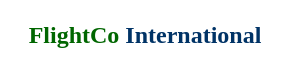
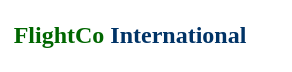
  <mxCell id="0" />
  <mxCell id="1" parent="0" />
- <mxCell id="2" value="&lt;p style=&quot;margin-top: 0pt ; margin-bottom: 0pt ; margin-left: 0in ; text-align: left ; direction: ltr ; unicode-bidi: embed ; word-break: normal&quot;&gt;&lt;font face=&quot;Lucida Console&quot;&gt;&lt;span style=&quot;font-size: 18pt;&quot;&gt;&lt;font color=&quot;#006600&quot;&gt;FlightCo&lt;/font&gt;&amp;nbsp;&lt;/span&gt;&lt;span style=&quot;font-size: 18pt;&quot;&gt;&lt;font color=&quot;#003366&quot;&gt;International&lt;/font&gt;&lt;/span&gt;&lt;/font&gt;&lt;span style=&quot;font-size: 18pt; color: white;&quot;&gt;&lt;/span&gt;&lt;/p&gt;" style="text;html=1;strokeColor=none;fillColor=none;align=center;verticalAlign=middle;whiteSpace=wrap;rounded=0;fontFamily=Dancing Script;fontStyle=1;fontSource=https%3A%2F%2Ffonts.googleapis.com%2Fcss%3Ffamily%3DDancing%2BScript;" vertex="1" parent="1"><mxGeometry x="20" y="20" width="250" height="30" as="geometry" /></mxCell>
+ <mxCell id="2" value="&lt;p style=&quot;margin-top: 0pt ; margin-bottom: 0pt ; margin-left: 0in ; text-align: left ; direction: ltr ; unicode-bidi: embed ; word-break: normal&quot;&gt;&lt;font face=&quot;Lucida Console&quot;&gt;&lt;span style=&quot;font-size: 18pt;&quot;&gt;&lt;font color=&quot;#006600&quot;&gt;FlightCo&lt;/font&gt;&amp;nbsp;&lt;/span&gt;&lt;span style=&quot;font-size: 18pt;&quot;&gt;&lt;font color=&quot;#003366&quot;&gt;International&lt;/font&gt;&lt;/span&gt;&lt;/font&gt;&lt;span style=&quot;font-size: 18pt; color: white;&quot;&gt;&lt;/span&gt;&lt;/p&gt;" style="text;html=1;strokeColor=none;fillColor=none;align=center;verticalAlign=middle;whiteSpace=wrap;rounded=0;fontFamily=Dancing Script;fontStyle=1;fontSource=https%3A%2F%2Ffonts.googleapis.com%2Fcss%3Ffamily%3DDancing%2BScript;" vertex="1" parent="1"><mxGeometry x="5" y="20" width="250" height="30" as="geometry" /></mxCell>
